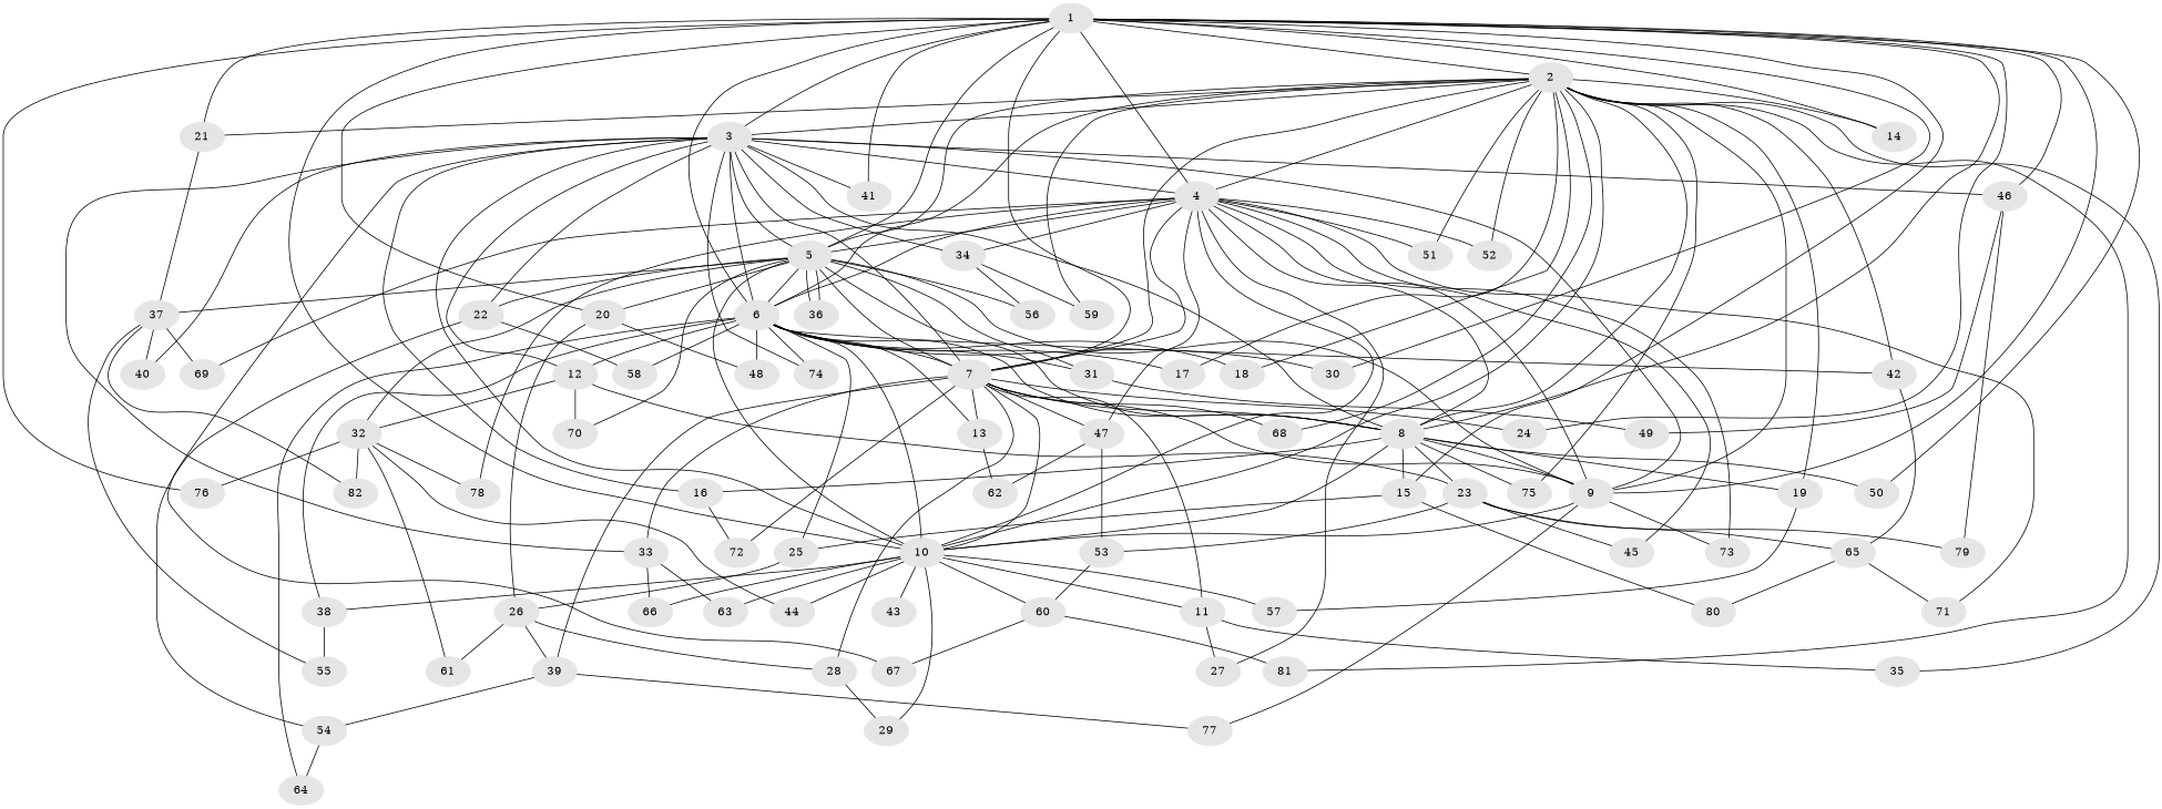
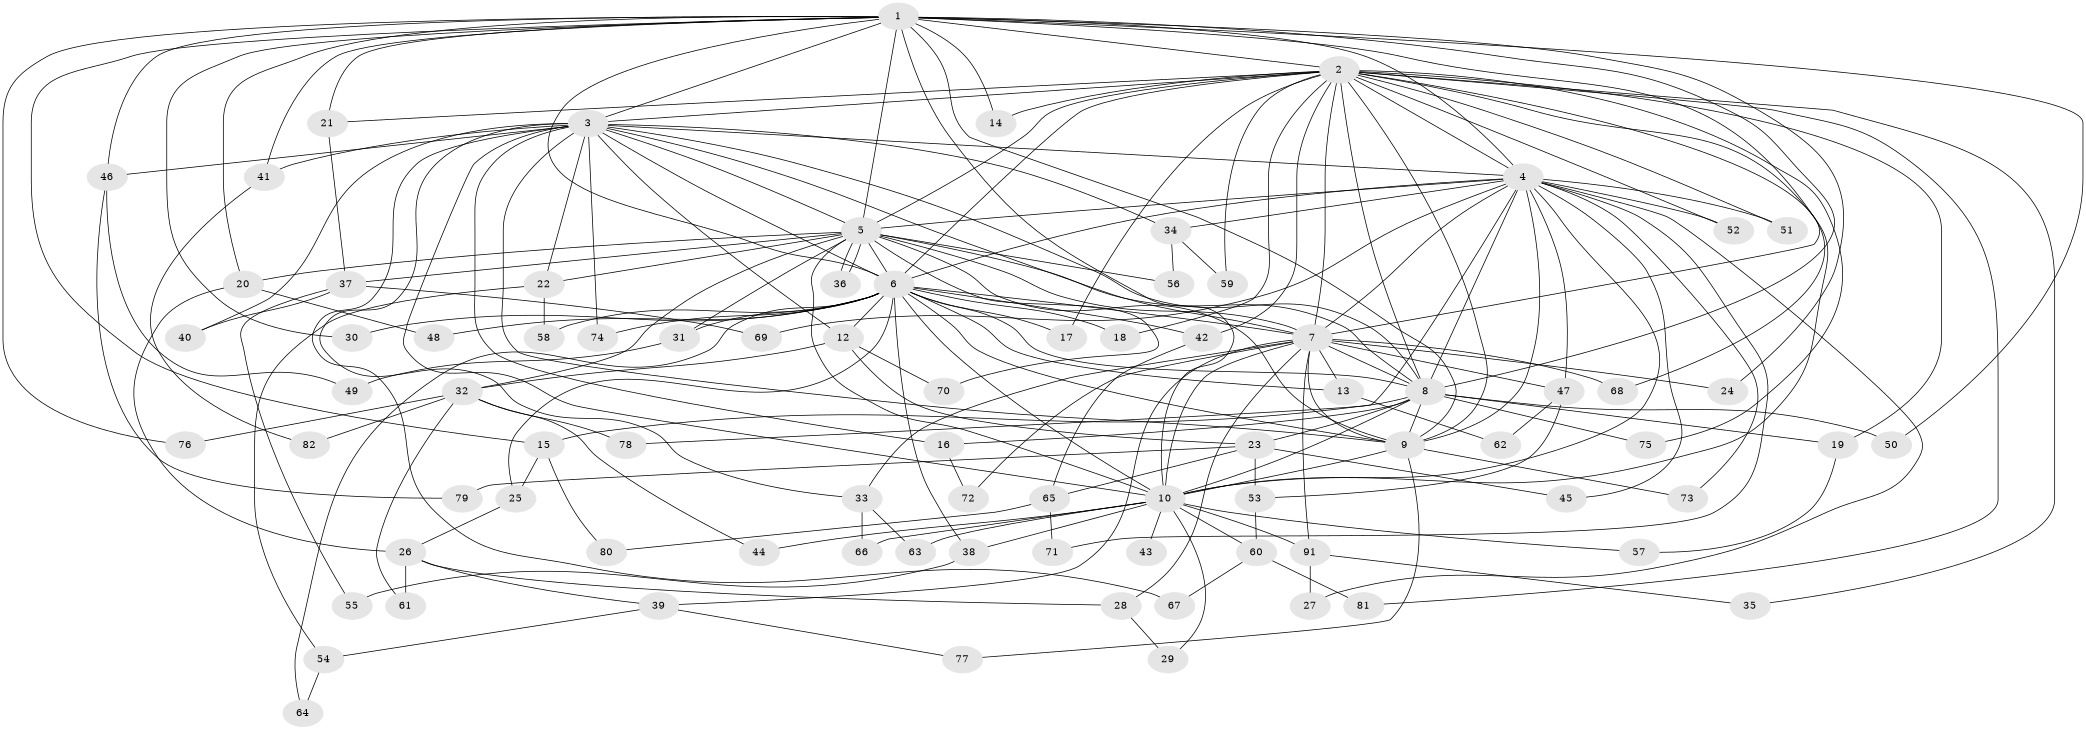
  graph {
    node [color=gray90 style=filled]
    1
    2
    3
    4
    5
    6
    7
    8
    9
    10
    14
    15
    20
    21
    24
    30
    41
    46
    50
    76
    17
    18
    19
    35
    42
    51
    52
    59
    68
    75
    81
    12
    16
    22
    33
    34
    40
    67
    74
    27
    45
    47
    69
    71
    73
    78
    31
    32
    36
    37
    56
    70
    13
    25
    38
    48
    58
    64
-   11
+   11 [label=91]
    28
    39
    72
    23
    77
    29
    43
    44
    57
    60
    63
    66
    80
    26
    82
    79
    49
    65
    54
    62
    53
    61
    55
    1 -- 2
    1 -- 3
    1 -- 4
    1 -- 5
    1 -- 6
    1 -- 7
    1 -- 8
    1 -- 9
    1 -- 10
    1 -- 14
    1 -- 15
    1 -- 20
    1 -- 21
    1 -- 24
    1 -- 30
    1 -- 41
    1 -- 46
    1 -- 50
    1 -- 76
    2 -- 3
    2 -- 4
    2 -- 5
    2 -- 6
    2 -- 7
    2 -- 8
    2 -- 9
    2 -- 10
    2 -- 14
    2 -- 21
    2 -- 17
    2 -- 18
    2 -- 19
    2 -- 35
    2 -- 42
    2 -- 51
    2 -- 52
    2 -- 59
    2 -- 68
    2 -- 75
    2 -- 81
    3 -- 4
    3 -- 5
    3 -- 6
    3 -- 7
    3 -- 8
    3 -- 9
    3 -- 10
    3 -- 41
    3 -- 46
    3 -- 12
    3 -- 16
    3 -- 22
    3 -- 33
    3 -- 34
    3 -- 40
    3 -- 67
    3 -- 74
    4 -- 5
    4 -- 6
    4 -- 7
    4 -- 8
    4 -- 9
    4 -- 10
    4 -- 51
    4 -- 52
    4 -- 34
    4 -- 27
    4 -- 45
    4 -- 47
    4 -- 69
    4 -- 71
    4 -- 73
    4 -- 78
    5 -- 6
    5 -- 7
    5 -- 8
    5 -- 9
    5 -- 10
    5 -- 20
    5 -- 22
    5 -- 31
    5 -- 32
    5 -- 36
    5 -- 36
    5 -- 37
    5 -- 56
    5 -- 70
    6 -- 7
    6 -- 8
+   6 -- 9
    6 -- 10
    6 -- 30
    6 -- 17
    6 -- 18
    6 -- 42
    6 -- 12
    6 -- 74
    6 -- 31
    6 -- 13
    6 -- 25
    6 -- 38
    6 -- 48
    6 -- 58
    6 -- 64
    7 -- 8
    7 -- 9
    7 -- 10
    7 -- 24
    7 -- 68
    7 -- 33
    7 -- 47
    7 -- 13
    7 -- 11
    7 -- 28
    7 -- 39
    7 -- 72
    8 -- 9
    8 -- 10
    8 -- 15
    8 -- 50
    8 -- 19
    8 -- 75
    8 -- 16
    8 -- 23
    9 -- 10
    9 -- 73
    9 -- 77
    10 -- 38
    10 -- 11
    10 -- 29
    10 -- 43
    10 -- 44
    10 -- 57
    10 -- 60
    10 -- 63
    10 -- 66
    15 -- 25
    15 -- 80
    20 -- 48
    20 -- 26
    21 -- 37
-   37 -- 82
+   41 -- 82
    46 -- 79
    46 -- 49
    19 -- 57
    42 -- 65
    12 -- 32
    12 -- 70
    12 -- 23
    16 -- 72
    22 -- 58
    22 -- 54
    33 -- 63
    33 -- 66
    34 -- 59
    34 -- 56
    47 -- 62
    47 -- 53
    31 -- 49
    32 -- 76
    32 -- 78
    32 -- 44
    32 -- 82
    32 -- 61
    37 -- 40
    37 -- 69
    37 -- 55
    13 -- 62
    25 -- 26
    38 -- 55
    11 -- 35
    11 -- 27
    28 -- 29
    39 -- 77
    39 -- 54
    23 -- 45
    23 -- 79
    23 -- 65
    23 -- 53
    60 -- 81
    60 -- 67
    26 -- 28
    26 -- 39
    26 -- 61
    65 -- 71
    65 -- 80
    54 -- 64
    53 -- 60
  }
